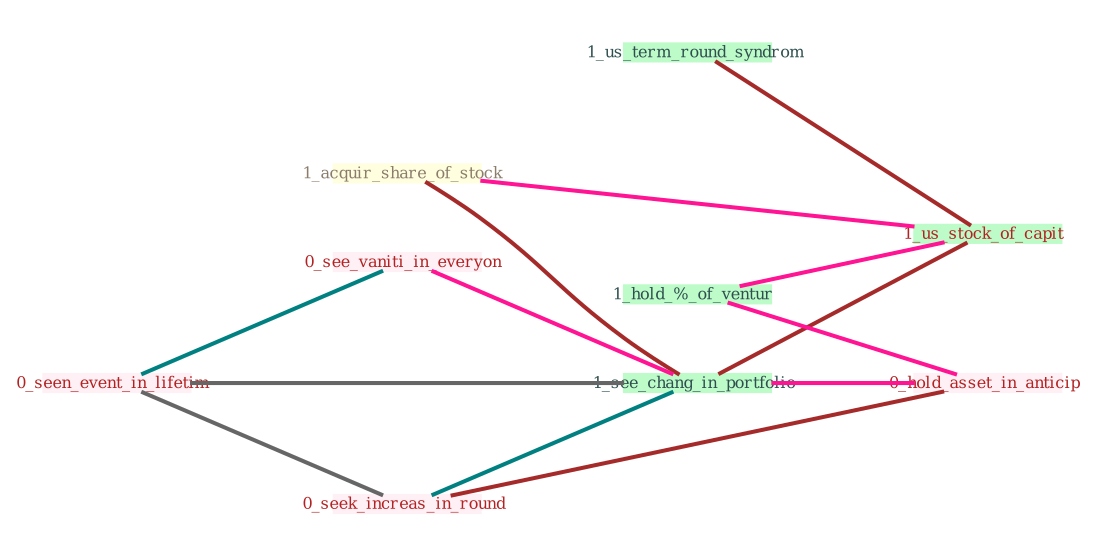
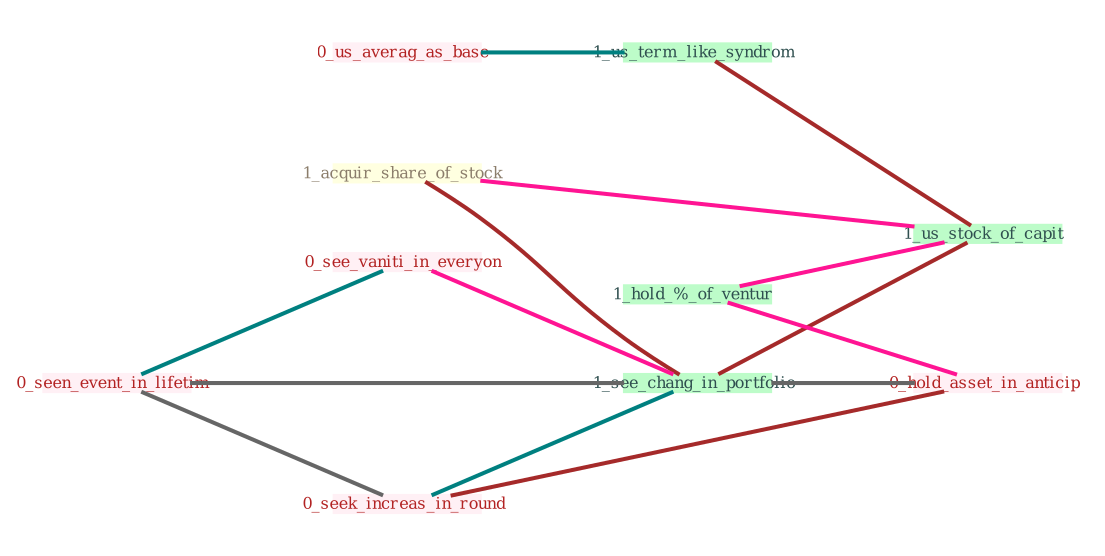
  graph {
    rankdir=LR
    node [color="#fff0f5" fixedsize=true fontcolor="#b22222" fontsize=4 shape=polygon style=filled]
    edge [color=deeppink w=1]
    "1_acquir_share_of_stock " [color="#ffffe0" fontcolor="#8b7d6b" height=.06 width=.5]
    "0_seen_event_in_lifetim " [height=.06 width=.5]
+   "0_us_averag_as_base " [height=.06 width=.5]
    "0_see_vaniti_in_everyon " [height=.06 width=.5]
    "0_seek_increas_in_round " [height=.06 width=.5]
    "0_hold_asset_in_anticip " [height=.06 width=.5]
-   "1_us_stock_of_capit " [color="#BDFCC9" height=.06 width=.5]
+   "1_us_stock_of_capit " [color="#BDFCC9" fontcolor="#2f4f4f" height=.06 width=.5]
    "1_see_chang_in_portfolio " [color="#BDFCC9" fontcolor="#2f4f4f" height=.06 width=.5]
-   "1_us_term_like_syndrom " [color="#BDFCC9" fontcolor="#2f4f4f" height=.06 width=.5 label="1_us_term_round_syndrom"]
+   "1_us_term_like_syndrom " [color="#BDFCC9" fontcolor="#2f4f4f" height=.06 width=.5]
    "1_hold_%_of_ventur " [color="#BDFCC9" fontcolor="#2f4f4f" height=.06 width=.5]
    subgraph sub_1 {
      "1_acquir_share_of_stock "
    }
    subgraph sub_2 {
      "0_seen_event_in_lifetim "
+     "0_us_averag_as_base "
      "0_see_vaniti_in_everyon "
      "0_seek_increas_in_round "
      "0_hold_asset_in_anticip "
    }
    "1_acquir_share_of_stock " -- "1_us_stock_of_capit "
    "1_acquir_share_of_stock " -- "1_see_chang_in_portfolio " [color=brown]
    "0_seen_event_in_lifetim " -- "0_see_vaniti_in_everyon " [color=teal]
    "0_seen_event_in_lifetim " -- "0_seek_increas_in_round " [color=gray40]
    "0_seen_event_in_lifetim " -- "1_see_chang_in_portfolio " [color=gray40]
+   "0_us_averag_as_base " -- "1_us_term_like_syndrom " [color=teal]
    "0_see_vaniti_in_everyon " -- "1_see_chang_in_portfolio " [w=2]
    "0_seek_increas_in_round " -- "0_hold_asset_in_anticip " [color=brown]
    "0_seek_increas_in_round " -- "1_see_chang_in_portfolio " [color=teal]
-   "1_see_chang_in_portfolio " -- "0_hold_asset_in_anticip "
+   "1_see_chang_in_portfolio " -- "0_hold_asset_in_anticip " [color=gray40]
    "1_see_chang_in_portfolio " -- "1_us_stock_of_capit " [color=brown]
    "1_us_term_like_syndrom " -- "1_us_stock_of_capit " [color=brown]
    "1_hold_%_of_ventur " -- "0_hold_asset_in_anticip "
    "1_hold_%_of_ventur " -- "1_us_stock_of_capit "
  }
